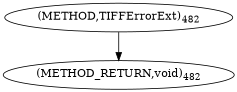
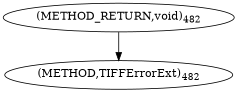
  digraph {
    n1 [label=<(METHOD,TIFFErrorExt)<SUB>482</SUB>>]
    n2 [label=<(METHOD_RETURN,void)<SUB>482</SUB>>]
-   n1 -> n2
+   n2 -> n1
  }
